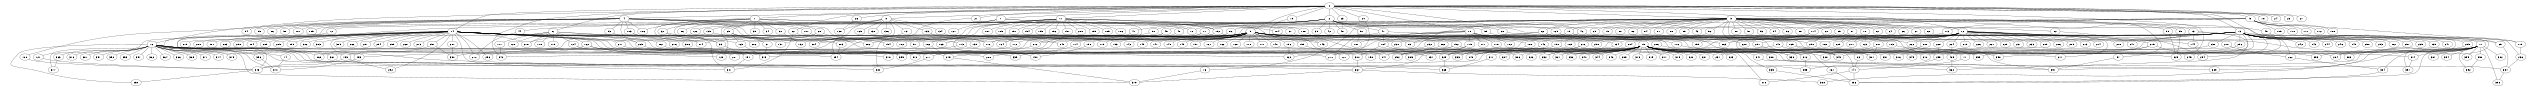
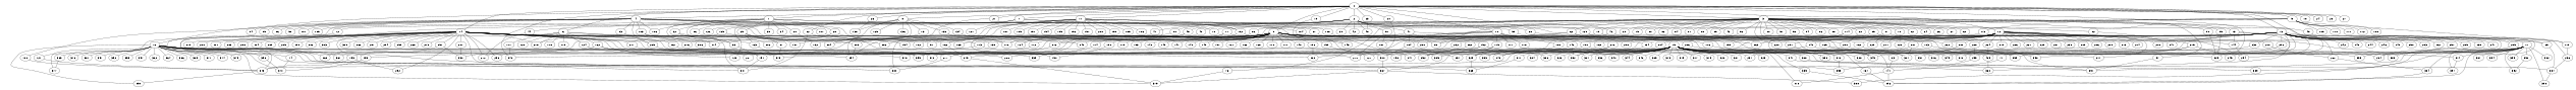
  graph {
    0
    1
    2
    3
    4
    5
    6
    7
    8
    9
    10
    11
    12
    13
    14
    15
    16
    17
    18
    19
    20
    21
    22
    23
    24
    25
    26
    27
    325
    342
    32
    34
    35
    36
    37
    33
    28
    29
    30
    31
    106
    78
    38
    39
    40
    41
    42
    43
    44
    45
    46
    47
    48
    49
    50
    51
    52
    53
    54
    55
    56
    57
    58
    59
    60
    61
    62
    63
    64
    65
    66
    67
    68
    69
    70
    71
    72
    73
    74
    75
    76
    77
    79
    80
    81
    82
    83
    84
    85
    86
    87
    88
    89
    90
    91
    92
    96
    98
    99
    100
    101
    102
    97
    104
    105
    103
    107
    93
    94
    95
    274
    176
    108
    109
    110
    111
    112
    113
    114
    115
    359
    116
    117
    118
    119
    120
    121
    122
    123
    124
    278
    128
    125
    126
    127
    192
    129
-   130
    131
    132
    133
    134
    135
    136
    137
    138
    139
    140
    141
    142
    143
    144
    145
    146
    147
    148
    149
    150
    151
    152
    153
    154
    155
    156
    157
    158
    159
    160
    161
    162
    163
    164
    165
    166
    167
    168
    169
    170
    171
    172
    173
    174
    175
    177
    178
    179
    180
    181
-   182
    183
    184
    279
    194
    195
    196
    197
    198
    193
    200
    201
    202
    199
    203
    185
    186
    187
    188
    189
    190
    191
    204
    205
    206
    207
    208
    209
    210
    211
    212
    213
    214
    215
    216
    217
    218
    219
    220
    221
    222
    223
    224
    225
    226
    227
    228
    229
    230
    231
    232
    233
    254
    256
    258
    259
    260
    261
    262
    257
    264
    n250 [label=465]
    263
    234
    235
    236
    237
    238
    239
    240
    241
    242
    243
    244
    245
    246
    247
    248
    249
    250
    251
    252
    253
    255
    266
    267
    268
    269
    270
    271
    272
    273
    275
    276
    277
    280
    281
    282
    283
    284
    285
    286
    287
    288
    289
    290
    291
    292
    293
    294
    295
    296
    297
    298
    299
    300
    301
    302
    303
    304
    305
    306
    307
    308
    309
    310
    311
    312
    313
    314
    315
    316
    317
    318
    319
    320
    321
    322
    323
    324
    326
    327
    328
    329
    330
    331
    332
    333
    334
    335
    336
    337
    338
    339
    340
    341
    343
    344
    345
    346
    347
    348
    349
    350
    351
    352
    353
    354
    355
    356
    357
    358
    360
    361
    362
    363
    364
    365
    366
    367
    368
    369
    370
    371
    372
    373
    374
    375
    376
    377
    378
    379
    380
    381
    384
    386
    387
    388
    389
    390
    385
    392
    393
    394
    391
    396
    397
    398
    399
    395
    382
    383
    0 -- 1
    0 -- 2
    0 -- 3
    0 -- 4
    0 -- 5
    0 -- 6
    0 -- 7
    0 -- 8
    0 -- 9
    0 -- 10
    0 -- 11
    0 -- 12
    0 -- 13
    0 -- 14
    0 -- 15
    0 -- 16
    0 -- 17
    0 -- 18
    0 -- 19
    0 -- 20
    0 -- 21
    0 -- 22
    0 -- 23
    0 -- 24
    0 -- 25
    0 -- 26
    0 -- 27
    0 -- 325
    0 -- 342
    1 -- 32
    1 -- 34
    1 -- 35
    1 -- 36
    1 -- 37
    1 -- 33
    1 -- 28
    1 -- 29
    1 -- 30
    1 -- 31
    1 -- 106
    1 -- 78
    2 -- 38
    2 -- 39
    2 -- 40
    2 -- 41
    2 -- 42
    2 -- 43
    2 -- 44
    2 -- 45
    2 -- 46
    2 -- 47
    2 -- 48
    2 -- 49
    2 -- 50
    2 -- 51
    3 -- 78
    3 -- 52
    3 -- 53
    3 -- 54
    3 -- 55
    3 -- 56
    3 -- 57
    3 -- 58
    3 -- 59
    3 -- 60
    3 -- 61
    3 -- 62
    3 -- 63
    3 -- 64
    3 -- 65
    3 -- 66
    3 -- 67
    3 -- 68
    3 -- 69
    3 -- 70
    3 -- 71
    3 -- 72
    3 -- 73
    3 -- 74
    3 -- 75
    3 -- 76
    3 -- 77
    3 -- 79
    3 -- 80
    3 -- 81
    3 -- 82
    3 -- 83
    3 -- 84
    3 -- 85
    3 -- 86
    3 -- 87
    3 -- 88
    3 -- 89
    3 -- 90
    3 -- 91
    3 -- 92
    4 -- 106
    4 -- 96
    4 -- 98
    4 -- 99
    4 -- 100
    4 -- 101
    4 -- 102
    4 -- 97
    4 -- 104
    4 -- 105
    4 -- 103
    4 -- 107
    4 -- 93
    4 -- 94
    4 -- 95
    4 -- 274
    4 -- 176
    5 -- 43
    5 -- 108
    5 -- 109
    5 -- 110
    5 -- 111
    5 -- 112
    5 -- 113
    5 -- 114
    5 -- 115
    5 -- 359
    6 -- 116
    6 -- 117
    6 -- 118
    6 -- 119
    6 -- 120
    6 -- 121
    6 -- 122
    6 -- 123
    6 -- 124
    6 -- 278
    7 -- 128
    7 -- 125
    7 -- 126
    7 -- 127
    7 -- 192
    8 -- 129
-   8 -- 130
    8 -- 131
    8 -- 132
    8 -- 133
    8 -- 134
    8 -- 135
    8 -- 136
    8 -- 137
    8 -- 138
    9 -- 176
    9 -- 139
    9 -- 140
    9 -- 141
    9 -- 142
    9 -- 143
    9 -- 144
    9 -- 145
    9 -- 146
    9 -- 147
    9 -- 148
    9 -- 149
    9 -- 150
    9 -- 151
    9 -- 152
    9 -- 153
    9 -- 154
    9 -- 155
    9 -- 156
    9 -- 157
    9 -- 158
    9 -- 159
    9 -- 160
    9 -- 161
    9 -- 162
    9 -- 163
    9 -- 164
    9 -- 165
    9 -- 166
    9 -- 167
    9 -- 168
    9 -- 169
    9 -- 170
    9 -- 171
    9 -- 172
    9 -- 173
    9 -- 174
    9 -- 175
    10 -- 176
    10 -- 177
    10 -- 178
    10 -- 179
    10 -- 180
    10 -- 181
-   10 -- 182
    10 -- 183
    10 -- 184
    10 -- 279
    11 -- 192
    11 -- 194
    11 -- 195
    11 -- 196
    11 -- 197
    11 -- 198
    11 -- 193
    11 -- 200
    11 -- 201
    11 -- 202
    11 -- 199
    11 -- 203
    11 -- 185
    11 -- 186
    11 -- 187
    11 -- 188
    11 -- 189
    11 -- 190
    11 -- 191
    12 -- 204
    12 -- 205
    12 -- 206
    12 -- 207
    12 -- 208
    12 -- 209
    12 -- 210
    12 -- 211
    12 -- 212
    12 -- 213
    12 -- 214
    12 -- 215
    12 -- 216
    12 -- 217
    12 -- 218
    12 -- 219
    12 -- 220
    12 -- 221
    12 -- 222
    12 -- 223
    12 -- 224
    12 -- 225
    12 -- 226
    12 -- 227
    12 -- 228
    12 -- 229
    12 -- 230
    12 -- 231
    12 -- 232
    12 -- 233
    12 -- 254
    13 -- 254
    13 -- 256
    13 -- 258
    13 -- 259
    13 -- 260
    13 -- 261
    13 -- 262
    13 -- 257
    13 -- 264
    13 -- n250
    13 -- 263
    13 -- 234
    13 -- 235
    13 -- 236
    13 -- 237
    13 -- 238
    13 -- 239
    13 -- 240
    13 -- 241
    13 -- 242
    13 -- 243
    13 -- 244
    13 -- 245
    13 -- 246
    13 -- 247
    13 -- 248
    13 -- 249
    13 -- 250
    13 -- 251
    13 -- 252
    13 -- 253
    13 -- 255
    14 -- 274
    14 -- 278
    14 -- 279
    14 -- 248
    14 -- 266
    14 -- 267
    14 -- 268
    14 -- 269
    14 -- 270
    14 -- 271
    14 -- 272
    14 -- 273
    14 -- 275
    14 -- 276
    14 -- 277
    14 -- 280
    14 -- 281
    14 -- 282
    14 -- 283
    14 -- 284
    14 -- 285
    14 -- 286
    14 -- 287
    14 -- 288
    14 -- 289
    14 -- 290
    14 -- 291
    14 -- 292
    14 -- 293
    14 -- 294
    14 -- 295
    14 -- 296
    14 -- 297
    14 -- 298
    14 -- 299
    14 -- 300
    14 -- 301
    14 -- 302
    14 -- 303
    14 -- 304
    14 -- 305
    14 -- 306
    15 -- 325
    15 -- 342
    15 -- 307
    15 -- 308
    15 -- 309
    15 -- 310
    15 -- 311
    15 -- 312
    15 -- 313
    15 -- 314
    15 -- 315
    15 -- 316
    15 -- 317
    15 -- 318
    15 -- 319
    15 -- 320
    15 -- 321
    15 -- 322
    15 -- 323
    15 -- 324
    15 -- 326
    15 -- 327
    15 -- 328
    15 -- 329
    15 -- 330
    15 -- 331
    15 -- 332
    15 -- 333
    15 -- 334
    15 -- 335
    15 -- 336
    15 -- 337
    15 -- 338
    15 -- 339
    15 -- 340
    15 -- 341
    15 -- 343
    15 -- 344
    15 -- 345
    15 -- 346
    15 -- 347
    15 -- 348
    15 -- 349
    16 -- 359
    16 -- 350
    16 -- 351
    16 -- 352
    16 -- 353
    16 -- 354
    16 -- 355
    16 -- 356
    16 -- 357
    16 -- 358
    16 -- 360
    16 -- 361
    16 -- 362
    16 -- 363
    16 -- 364
    16 -- 365
    16 -- 366
    16 -- 367
    16 -- 368
    16 -- 369
    16 -- 370
    16 -- 371
    16 -- 372
    16 -- 373
    16 -- 374
    16 -- 375
    16 -- 376
    16 -- 377
    16 -- 378
    16 -- 379
    16 -- 380
    16 -- 381
    17 -- 71
    17 -- 358
    17 -- 384
    17 -- 386
    17 -- 387
    17 -- 388
    17 -- 389
    17 -- 390
    17 -- 385
    17 -- 392
    17 -- 393
    17 -- 394
    17 -- 391
    17 -- 396
    17 -- 397
    17 -- 398
    17 -- 399
    17 -- 395
    17 -- 382
    17 -- 383
    19 -- 143
    20 -- 270
    21 -- 354
    22 -- 166
    22 -- 301
    23 -- 48
    26 -- 138
    32 -- 33
    32 -- 137
    37 -- 216
    33 -- 151
    28 -- 173
    28 -- 276
    29 -- 31
    29 -- 123
    29 -- 154
    29 -- 322
    30 -- 132
    31 -- 373
    38 -- 234
    40 -- 166
    41 -- 354
    44 -- 272
    45 -- 164
    45 -- 306
    46 -- 65
    46 -- 83
    47 -- 83
    47 -- 274
    47 -- 184
    47 -- 220
    49 -- 115
    50 -- 380
    51 -- 181
    51 -- 270
    52 -- 150
    55 -- 325
    57 -- 391
    59 -- 325
    60 -- 290
    62 -- 222
    62 -- 304
    62 -- 338
    62 -- 372
    63 -- 141
    65 -- 334
    70 -- 211
    70 -- 223
    71 -- 141
    72 -- 343
    73 -- 144
    73 -- 218
    73 -- 314
    73 -- 360
    74 -- 370
    75 -- 282
    75 -- 391
    76 -- 379
    77 -- 102
    77 -- 97
    77 -- 263
    81 -- 169
    81 -- 225
    81 -- 383
    85 -- 208
    85 -- 312
    86 -- 359
    92 -- 247
    100 -- 343
    104 -- 230
    103 -- 202
    103 -- 301
    107 -- 163
    93 -- 269
    95 -- 258
    113 -- 160
    114 -- 159
    114 -- 332
    115 -- 236
    116 -- 259
    117 -- 342
    121 -- 343
    122 -- 151
    122 -- 201
    122 -- 272
    123 -- 373
    124 -- 128
    125 -- 251
    126 -- 278
    192 -- 212
    192 -- 260
    131 -- 304
    133 -- 139
    134 -- 176
    135 -- 203
    135 -- 361
    141 -- 318
    141 -- 396
    144 -- 254
    146 -- 332
    146 -- 385
    150 -- 373
    150 -- 393
    151 -- 301
    152 -- 237
    152 -- 252
    152 -- 293
    155 -- 221
    156 -- 322
    158 -- 190
    160 -- 399
    165 -- 264
    165 -- 307
    166 -- 279
    167 -- 396
    172 -- 296
    173 -- 193
    173 -- 386
    174 -- 277
    179 -- 198
    179 -- 329
    180 -- 252
    183 -- 217
    184 -- 300
    184 -- 337
    279 -- 379
    193 -- 292
    193 -- 343
    203 -- 354
    188 -- 347
    204 -- 329
    207 -- 307
    207 -- 328
    208 -- 331
    210 -- 262
    212 -- 378
    215 -- 245
    215 -- 316
    215 -- 349
    216 -- 333
    216 -- 348
    222 -- 358
    224 -- n250
    228 -- 259
    232 -- 288
    256 -- 310
    259 -- 355
    260 -- 270
    262 -- 384
    n250 -- 360
    234 -- 367
    236 -- 334
    238 -- 345
    240 -- n250
    240 -- 300
    251 -- 349
    255 -- 264
    267 -- 385
    269 -- 359
    271 -- 339
    277 -- 380
    286 -- 349
    287 -- 330
    290 -- 399
    293 -- 370
    297 -- 330
    297 -- 368
    300 -- 367
    308 -- 389
    311 -- 365
    312 -- 355
    314 -- 397
    329 -- 365
    334 -- 398
    335 -- 396
    341 -- 391
    343 -- 350
    356 -- 370
    363 -- 377
    367 -- 379
    367 -- 388
    384 -- 396
    390 -- 392
  }
